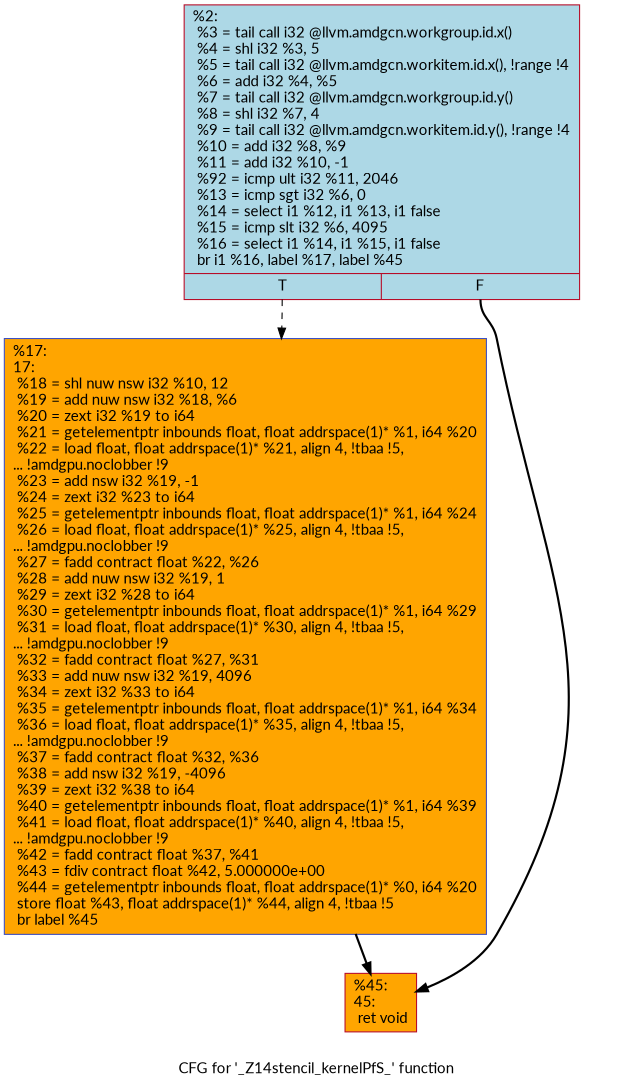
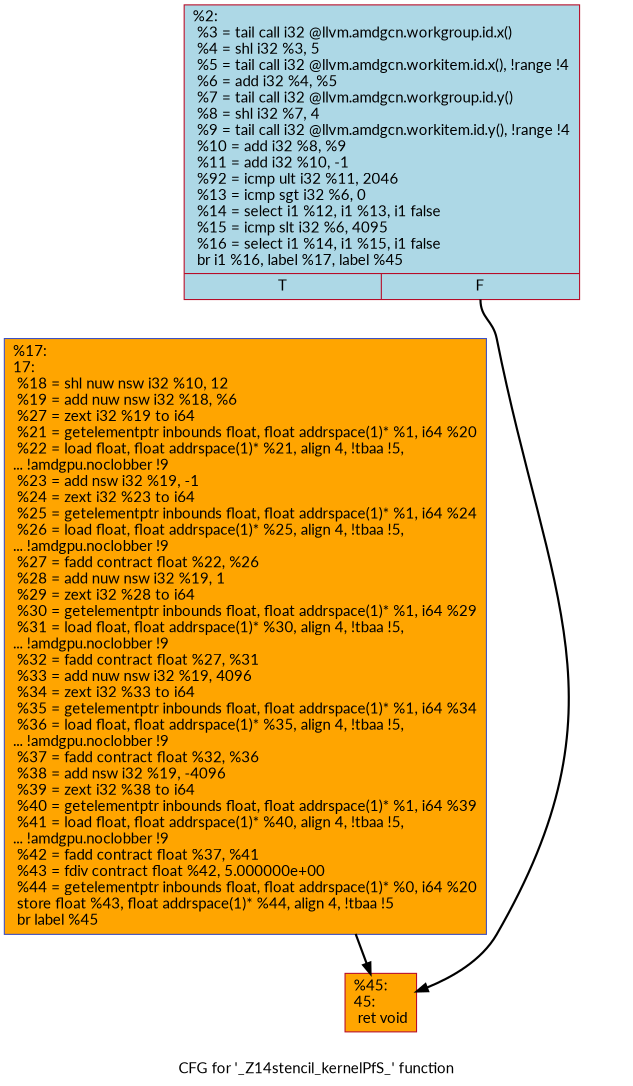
  digraph {
    fontname=Lato
    label="CFG for '_Z14stencil_kernelPfS_' function"
    node [color="#b70d28ff" fillcolor=orange fontname=Lato shape=record style=filled]
    edge [fontname=Lato style=bold]
    n1 [fillcolor=lightblue label="{%2:\l  %3 = tail call i32 @llvm.amdgcn.workgroup.id.x()\l  %4 = shl i32 %3, 5\l  %5 = tail call i32 @llvm.amdgcn.workitem.id.x(), !range !4\l  %6 = add i32 %4, %5\l  %7 = tail call i32 @llvm.amdgcn.workgroup.id.y()\l  %8 = shl i32 %7, 4\l  %9 = tail call i32 @llvm.amdgcn.workitem.id.y(), !range !4\l  %10 = add i32 %8, %9\l  %11 = add i32 %10, -1\l  %92 = icmp ult i32 %11, 2046\l  %13 = icmp sgt i32 %6, 0\l  %14 = select i1 %12, i1 %13, i1 false\l  %15 = icmp slt i32 %6, 4095\l  %16 = select i1 %14, i1 %15, i1 false\l  br i1 %16, label %17, label %45\l|{<s0>T|<s1>F}}"]
-   n2 [color="#3d50c3ff" label="{%17:\l17:                                               \l  %18 = shl nuw nsw i32 %10, 12\l  %19 = add nuw nsw i32 %18, %6\l  %20 = zext i32 %19 to i64\l  %21 = getelementptr inbounds float, float addrspace(1)* %1, i64 %20\l  %22 = load float, float addrspace(1)* %21, align 4, !tbaa !5,\l... !amdgpu.noclobber !9\l  %23 = add nsw i32 %19, -1\l  %24 = zext i32 %23 to i64\l  %25 = getelementptr inbounds float, float addrspace(1)* %1, i64 %24\l  %26 = load float, float addrspace(1)* %25, align 4, !tbaa !5,\l... !amdgpu.noclobber !9\l  %27 = fadd contract float %22, %26\l  %28 = add nuw nsw i32 %19, 1\l  %29 = zext i32 %28 to i64\l  %30 = getelementptr inbounds float, float addrspace(1)* %1, i64 %29\l  %31 = load float, float addrspace(1)* %30, align 4, !tbaa !5,\l... !amdgpu.noclobber !9\l  %32 = fadd contract float %27, %31\l  %33 = add nuw nsw i32 %19, 4096\l  %34 = zext i32 %33 to i64\l  %35 = getelementptr inbounds float, float addrspace(1)* %1, i64 %34\l  %36 = load float, float addrspace(1)* %35, align 4, !tbaa !5,\l... !amdgpu.noclobber !9\l  %37 = fadd contract float %32, %36\l  %38 = add nsw i32 %19, -4096\l  %39 = zext i32 %38 to i64\l  %40 = getelementptr inbounds float, float addrspace(1)* %1, i64 %39\l  %41 = load float, float addrspace(1)* %40, align 4, !tbaa !5,\l... !amdgpu.noclobber !9\l  %42 = fadd contract float %37, %41\l  %43 = fdiv contract float %42, 5.000000e+00\l  %44 = getelementptr inbounds float, float addrspace(1)* %0, i64 %20\l  store float %43, float addrspace(1)* %44, align 4, !tbaa !5\l  br label %45\l}"]
+   n2 [color="#3d50c3ff" label="{%17:\l17:                                               \l  %18 = shl nuw nsw i32 %10, 12\l  %19 = add nuw nsw i32 %18, %6\l  %27 = zext i32 %19 to i64\l  %21 = getelementptr inbounds float, float addrspace(1)* %1, i64 %20\l  %22 = load float, float addrspace(1)* %21, align 4, !tbaa !5,\l... !amdgpu.noclobber !9\l  %23 = add nsw i32 %19, -1\l  %24 = zext i32 %23 to i64\l  %25 = getelementptr inbounds float, float addrspace(1)* %1, i64 %24\l  %26 = load float, float addrspace(1)* %25, align 4, !tbaa !5,\l... !amdgpu.noclobber !9\l  %27 = fadd contract float %22, %26\l  %28 = add nuw nsw i32 %19, 1\l  %29 = zext i32 %28 to i64\l  %30 = getelementptr inbounds float, float addrspace(1)* %1, i64 %29\l  %31 = load float, float addrspace(1)* %30, align 4, !tbaa !5,\l... !amdgpu.noclobber !9\l  %32 = fadd contract float %27, %31\l  %33 = add nuw nsw i32 %19, 4096\l  %34 = zext i32 %33 to i64\l  %35 = getelementptr inbounds float, float addrspace(1)* %1, i64 %34\l  %36 = load float, float addrspace(1)* %35, align 4, !tbaa !5,\l... !amdgpu.noclobber !9\l  %37 = fadd contract float %32, %36\l  %38 = add nsw i32 %19, -4096\l  %39 = zext i32 %38 to i64\l  %40 = getelementptr inbounds float, float addrspace(1)* %1, i64 %39\l  %41 = load float, float addrspace(1)* %40, align 4, !tbaa !5,\l... !amdgpu.noclobber !9\l  %42 = fadd contract float %37, %41\l  %43 = fdiv contract float %42, 5.000000e+00\l  %44 = getelementptr inbounds float, float addrspace(1)* %0, i64 %20\l  store float %43, float addrspace(1)* %44, align 4, !tbaa !5\l  br label %45\l}"]
    n3 [label="{%45:\l45:                                               \l  ret void\l}"]
-   n1 -> n2 [style=dashed tailport=s0]
    n1 -> n3 [tailport=s1]
    n2 -> n3
  }
